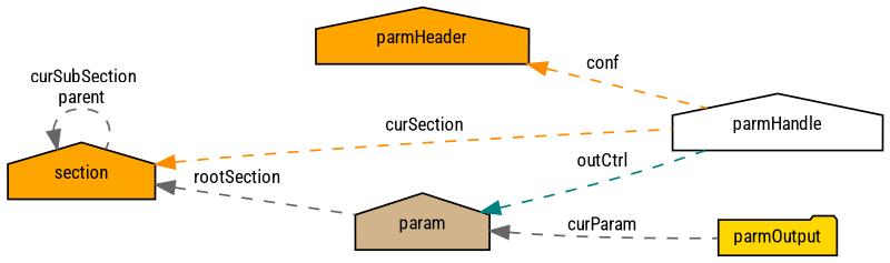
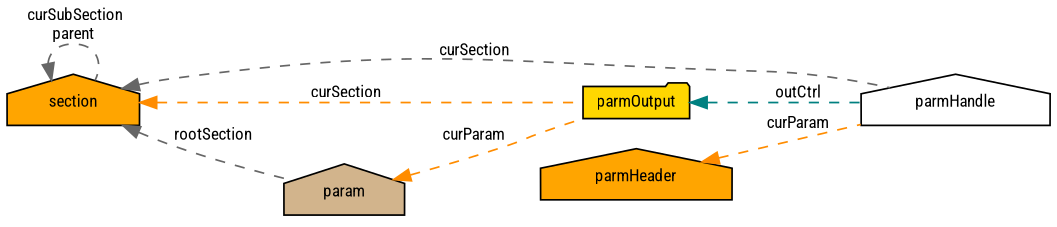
  digraph {
    fontname="Roboto Condensed"
    rankdir=LR
    node [color=black fillcolor=orange fontname="Roboto Condensed" fontsize=10 shape=house style=filled]
    edge [color=darkorange dir=back fontname="Roboto Condensed" fontsize=10 labelfontname=Helvetica labelfontsize=10 style=dashed]
    n1 [fillcolor=white fontcolor=black height=0.2 label=parmHandle width=0.4]
    n2 [fillcolor=gold height=0.2 label=parmOutput shape=folder width=0.4]
    n3 [fillcolor=tan height=0.2 label=param width=0.4]
    n4 [height=0.2 label=section width=0.4]
    n5 [height=0.2 label=parmHeader width=0.4]
-   n3 -> n1 [color=teal label=" outCtrl"]
-   n3 -> n2 [color=gray40 label=" curParam"]
-   n4 -> n1 [label=" curSection"]
+   n2 -> n1 [color=teal label=" outCtrl"]
+   n3 -> n2 [label=" curParam"]
+   n4 -> n1 [color=gray40 label=" curSection"]
+   n4 -> n2 [label=" curSection"]
    n4 -> n3 [color=gray40 label=" rootSection"]
    n4 -> n4 [color=gray40 label=" curSubSection\nparent"]
-   n5 -> n1 [label=" conf"]
+   n5 -> n1 [label=" curParam"]
  }
